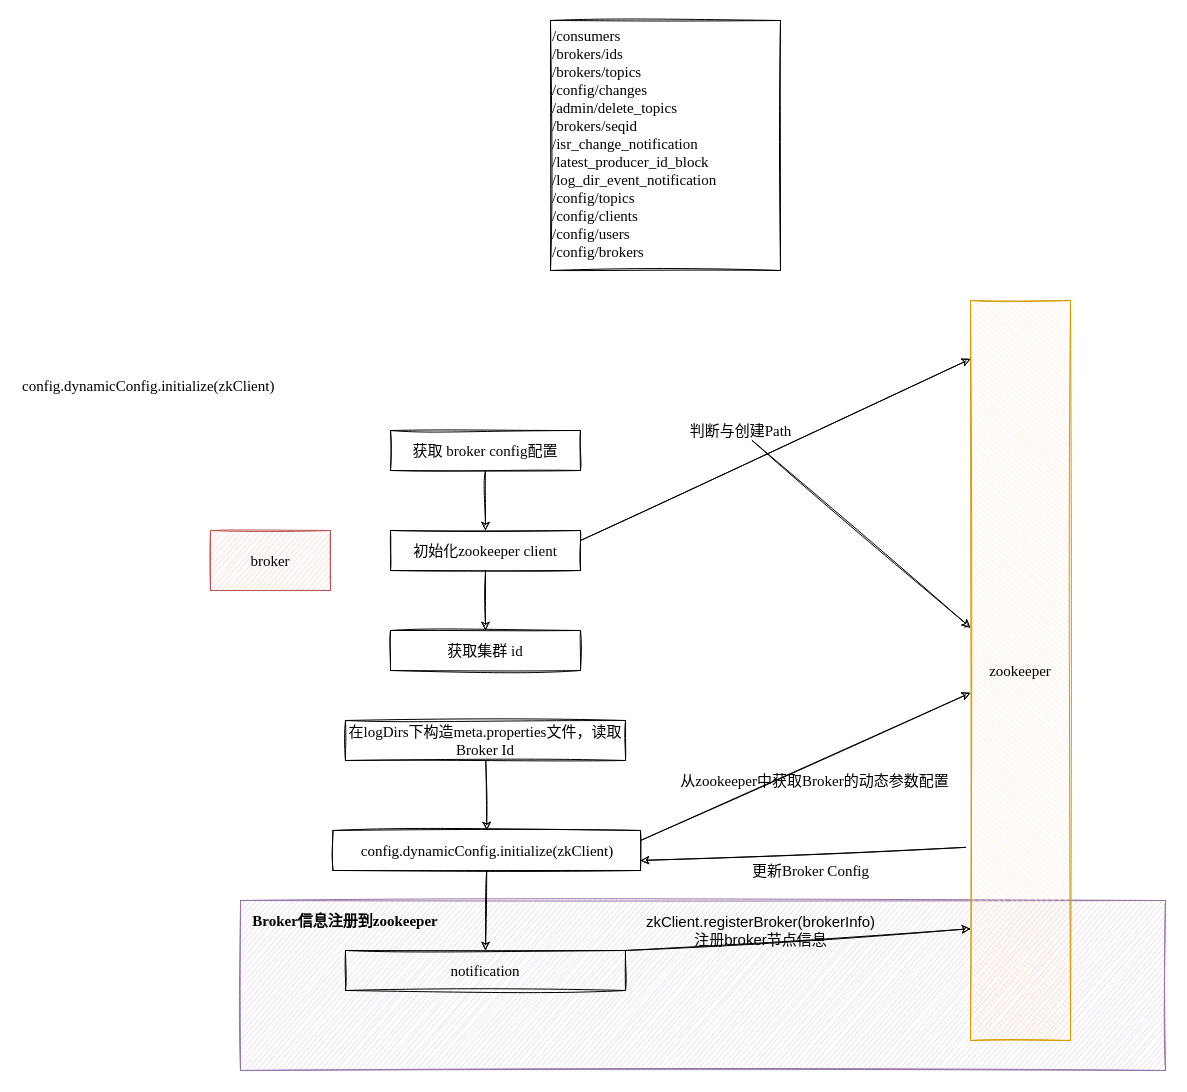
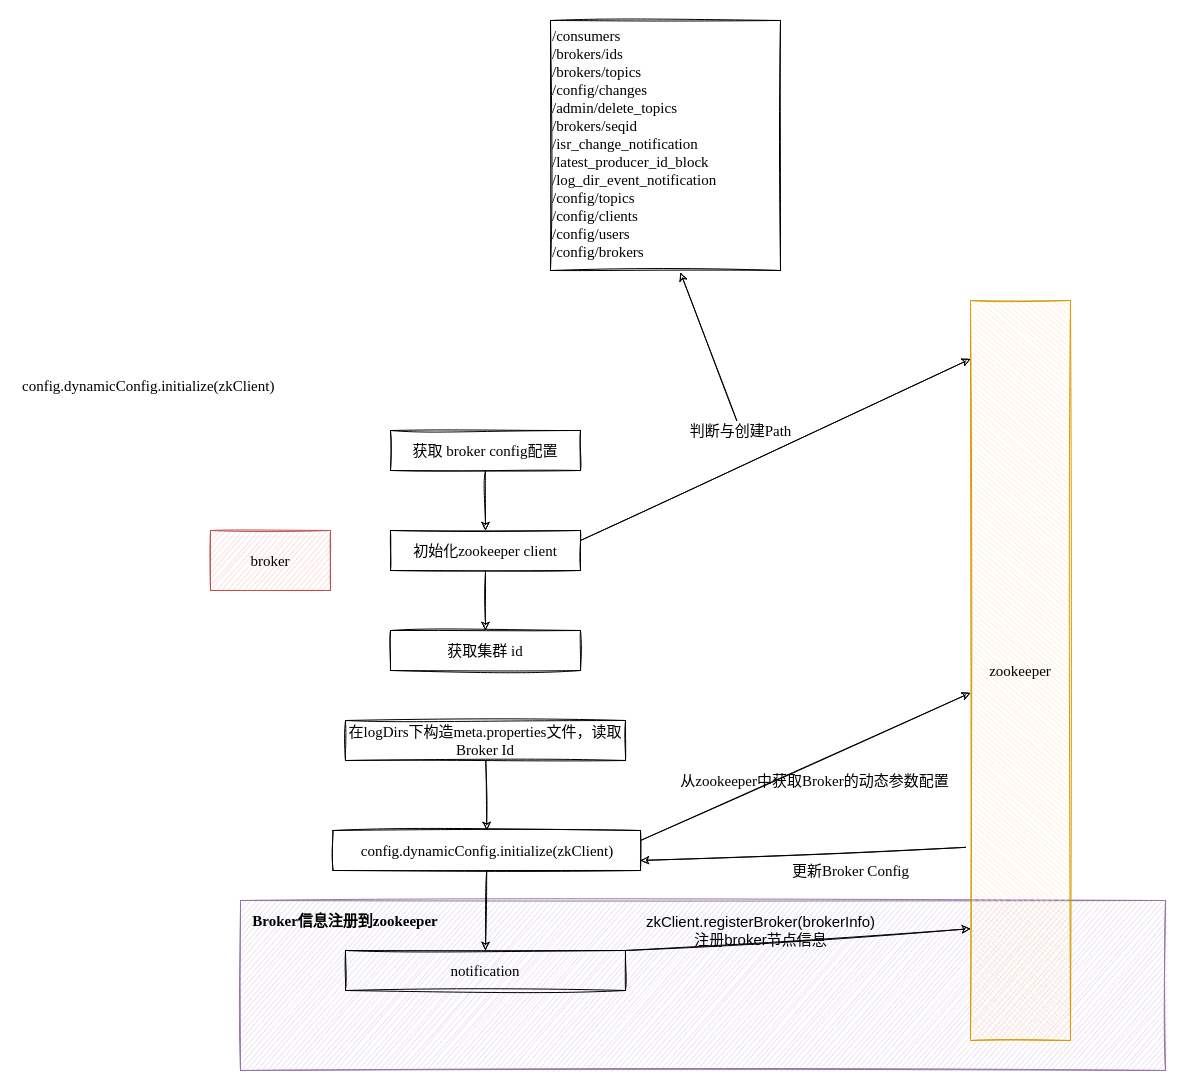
  <mxCell id="0" />
  <mxCell id="1" parent="0" />
  <mxCell id="2" value="" style="rounded=0;whiteSpace=wrap;html=1;fontSize=15;fillColor=#e1d5e7;sketch=1;strokeColor=#9673a6;" vertex="1" parent="1"><mxGeometry x="240" y="900" width="925" height="170" as="geometry" /></mxCell>
  <mxCell id="3" value="zookeeper" style="rounded=0;whiteSpace=wrap;html=1;sketch=1;fillColor=#ffe6cc;fontFamily=Comic Sans MS;strokeColor=#d79b00;fontSize=15;direction=south;" parent="1" vertex="1"><mxGeometry x="970" y="300" width="100" height="740" as="geometry" /></mxCell>
  <mxCell id="4" value="broker" style="rounded=0;whiteSpace=wrap;html=1;sketch=1;fillColor=#f8cecc;fontFamily=Comic Sans MS;strokeColor=#b85450;fontSize=15;" parent="1" vertex="1"><mxGeometry x="210" y="530" width="120" height="60" as="geometry" /></mxCell>
  <mxCell id="5" style="edgeStyle=orthogonalEdgeStyle;rounded=0;orthogonalLoop=1;jettySize=auto;html=1;entryX=0.5;entryY=0;entryDx=0;entryDy=0;fontFamily=Comic Sans MS;fontSize=15;sketch=1;" parent="1" source="6" target="8" edge="1"><mxGeometry relative="1" as="geometry" /></mxCell>
  <mxCell id="6" value="获取 broker config配置" style="rounded=0;whiteSpace=wrap;html=1;sketch=1;fillColor=none;fontFamily=Comic Sans MS;fontSize=15;" parent="1" vertex="1"><mxGeometry x="390" y="430" width="190" height="40" as="geometry" /></mxCell>
  <mxCell id="7" style="edgeStyle=orthogonalEdgeStyle;rounded=0;orthogonalLoop=1;jettySize=auto;html=1;fontFamily=Comic Sans MS;fontSize=15;sketch=1;" parent="1" source="8" target="9" edge="1"><mxGeometry relative="1" as="geometry" /></mxCell>
  <mxCell id="8" value="初始化zookeeper client" style="rounded=0;whiteSpace=wrap;html=1;sketch=1;fillColor=none;fontFamily=Comic Sans MS;fontSize=15;" parent="1" vertex="1"><mxGeometry x="390" y="530" width="190" height="40" as="geometry" /></mxCell>
  <mxCell id="9" value="获取集群 id" style="rounded=0;whiteSpace=wrap;html=1;sketch=1;fillColor=none;fontFamily=Comic Sans MS;fontSize=15;" parent="1" vertex="1"><mxGeometry x="390" y="630" width="190" height="40" as="geometry" /></mxCell>
  <mxCell id="10" value="" style="endArrow=classic;html=1;fontFamily=Comic Sans MS;fontSize=15;exitX=1;exitY=0.25;exitDx=0;exitDy=0;entryX=0.079;entryY=1;entryDx=0;entryDy=0;entryPerimeter=0;sketch=1;" parent="1" source="8" target="3" edge="1"><mxGeometry width="50" height="50" relative="1" as="geometry"><mxPoint x="530" y="390" as="sourcePoint" /><mxPoint x="580" y="340" as="targetPoint" /></mxGeometry></mxCell>
- <mxCell id="11" style="rounded=0;orthogonalLoop=1;jettySize=auto;html=1;fontFamily=Comic Sans MS;fontSize=15;sketch=1;" parent="1" source="12" target="3" edge="1"><mxGeometry relative="1" as="geometry" /></mxCell>
+ <mxCell id="11" style="rounded=0;orthogonalLoop=1;jettySize=auto;html=1;entryX=0.565;entryY=1.008;entryDx=0;entryDy=0;entryPerimeter=0;fontFamily=Comic Sans MS;fontSize=15;sketch=1;" parent="1" source="12" target="13" edge="1"><mxGeometry relative="1" as="geometry" /></mxCell>
  <mxCell id="12" value="判断与创建Path" style="text;html=1;align=center;verticalAlign=middle;resizable=0;points=[];autosize=1;fontSize=15;fontFamily=Comic Sans MS;sketch=1;" parent="1" vertex="1"><mxGeometry x="680" y="420" width="120" height="20" as="geometry" /></mxCell>
  <mxCell id="13" value="&lt;div style=&quot;font-size: 15px;&quot;&gt;/consumers&lt;/div&gt;&lt;div style=&quot;font-size: 15px;&quot;&gt;/brokers/ids&lt;/div&gt;&lt;div style=&quot;font-size: 15px;&quot;&gt;/brokers/topics&lt;/div&gt;&lt;div style=&quot;font-size: 15px;&quot;&gt;/config/changes&lt;/div&gt;&lt;div style=&quot;font-size: 15px;&quot;&gt;/admin/delete_topics&lt;/div&gt;&lt;div style=&quot;font-size: 15px;&quot;&gt;/brokers/seqid&lt;/div&gt;&lt;div style=&quot;font-size: 15px;&quot;&gt;/isr_change_notification&lt;/div&gt;&lt;div style=&quot;font-size: 15px;&quot;&gt;/latest_producer_id_block&lt;/div&gt;&lt;div style=&quot;font-size: 15px;&quot;&gt;/log_dir_event_notification&lt;/div&gt;&lt;div style=&quot;font-size: 15px;&quot;&gt;/config/topics&lt;/div&gt;&lt;div style=&quot;font-size: 15px;&quot;&gt;/config/clients&lt;/div&gt;&lt;div style=&quot;font-size: 15px;&quot;&gt;/config/users&lt;/div&gt;&lt;div style=&quot;font-size: 15px;&quot;&gt;/config/brokers&lt;/div&gt;" style="rounded=0;whiteSpace=wrap;html=1;sketch=1;fillColor=none;fontFamily=Comic Sans MS;fontSize=15;align=left;verticalAlign=top;" parent="1" vertex="1"><mxGeometry x="550" y="20" width="230" height="250" as="geometry" /></mxCell>
  <mxCell id="14" style="edgeStyle=none;rounded=0;sketch=1;orthogonalLoop=1;jettySize=auto;html=1;entryX=0.5;entryY=0;entryDx=0;entryDy=0;fontFamily=Comic Sans MS;fontSize=15;" parent="1" source="15" target="18" edge="1"><mxGeometry relative="1" as="geometry" /></mxCell>
  <mxCell id="15" value="在logDirs下构造meta.properties文件，读取Broker Id" style="rounded=0;whiteSpace=wrap;html=1;sketch=1;fillColor=none;fontFamily=Comic Sans MS;fontSize=15;" parent="1" vertex="1"><mxGeometry x="345" y="720" width="280" height="40" as="geometry" /></mxCell>
  <mxCell id="16" value="config.dynamicConfig.initialize(zkClient)" style="text;whiteSpace=wrap;html=1;fontSize=15;fontFamily=Comic Sans MS;sketch=1;" parent="1" vertex="1"><mxGeometry x="20" y="370" width="300" height="30" as="geometry" /></mxCell>
  <mxCell id="17" style="edgeStyle=none;rounded=0;sketch=1;orthogonalLoop=1;jettySize=auto;html=1;fontFamily=Comic Sans MS;fontSize=15;" parent="1" source="18" target="3" edge="1"><mxGeometry relative="1" as="geometry"><mxPoint x="830" y="820" as="targetPoint" /><Array as="points"><mxPoint x="640" y="840" /></Array></mxGeometry></mxCell>
  <mxCell id="18" value="config.dynamicConfig.initialize(zkClient)" style="rounded=0;whiteSpace=wrap;html=1;sketch=1;fillColor=none;fontFamily=Comic Sans MS;fontSize=15;" parent="1" vertex="1"><mxGeometry x="332.5" y="830" width="307.5" height="40" as="geometry" /></mxCell>
  <mxCell id="19" value="从zookeeper中获取Broker的动态参数配置" style="text;html=1;align=center;verticalAlign=middle;resizable=0;points=[];autosize=1;fontSize=15;fontFamily=Comic Sans MS;sketch=1;" parent="1" vertex="1"><mxGeometry x="664" y="770" width="300" height="20" as="geometry" /></mxCell>
  <mxCell id="20" value="" style="endArrow=classic;html=1;fontFamily=Comic Sans MS;fontSize=15;entryX=1;entryY=0.75;entryDx=0;entryDy=0;exitX=0.739;exitY=1.05;exitDx=0;exitDy=0;exitPerimeter=0;sketch=1;" parent="1" source="3" target="18" edge="1"><mxGeometry width="50" height="50" relative="1" as="geometry"><mxPoint x="730" y="980" as="sourcePoint" /><mxPoint x="780" y="930" as="targetPoint" /></mxGeometry></mxCell>
- <mxCell id="21" value="更新Broker Config" style="text;html=1;align=center;verticalAlign=middle;resizable=0;points=[];autosize=1;fontSize=15;fontFamily=Comic Sans MS;sketch=1;" parent="1" vertex="1"><mxGeometry x="740" y="860" width="140" height="20" as="geometry" /></mxCell>
+ <mxCell id="21" value="更新Broker Config" style="text;html=1;align=center;verticalAlign=middle;resizable=0;points=[];autosize=1;fontSize=15;fontFamily=Comic Sans MS;sketch=1;" parent="1" vertex="1"><mxGeometry x="780" y="860" width="140" height="20" as="geometry" /></mxCell>
  <mxCell id="22" value="notification" style="rounded=0;whiteSpace=wrap;html=1;sketch=1;fillColor=none;fontFamily=Comic Sans MS;fontSize=15;" vertex="1" parent="1"><mxGeometry x="345" y="950" width="280" height="40" as="geometry" /></mxCell>
  <mxCell id="23" value="" style="endArrow=classic;html=1;exitX=0.5;exitY=1;exitDx=0;exitDy=0;entryX=0.5;entryY=0;entryDx=0;entryDy=0;sketch=1;fontSize=15;" edge="1" parent="1" source="18" target="22"><mxGeometry width="50" height="50" relative="1" as="geometry"><mxPoint x="670" y="1080" as="sourcePoint" /><mxPoint x="720" y="1030" as="targetPoint" /></mxGeometry></mxCell>
  <mxCell id="24" value="" style="endArrow=classic;html=1;entryX=0.849;entryY=1;entryDx=0;entryDy=0;entryPerimeter=0;exitX=1;exitY=0;exitDx=0;exitDy=0;sketch=1;fontSize=15;" edge="1" parent="1" source="22" target="3"><mxGeometry width="50" height="50" relative="1" as="geometry"><mxPoint x="670" y="990" as="sourcePoint" /><mxPoint x="720" y="940" as="targetPoint" /></mxGeometry></mxCell>
  <mxCell id="25" value="zkClient.registerBroker(brokerInfo)&lt;br style=&quot;font-size: 15px;&quot;&gt;注册broker节点信息" style="text;html=1;align=center;verticalAlign=middle;resizable=0;points=[];autosize=1;sketch=1;fontSize=15;" vertex="1" parent="1"><mxGeometry x="640" y="910" width="240" height="40" as="geometry" /></mxCell>
  <mxCell id="26" value="Broker信息注册到zookeeper" style="text;html=1;strokeColor=none;fillColor=none;align=center;verticalAlign=middle;whiteSpace=wrap;rounded=0;sketch=1;fontSize=15;fontStyle=1;fontFamily=Comic Sans MS;" vertex="1" parent="1"><mxGeometry x="240" y="910" width="210" height="20" as="geometry" /></mxCell>
